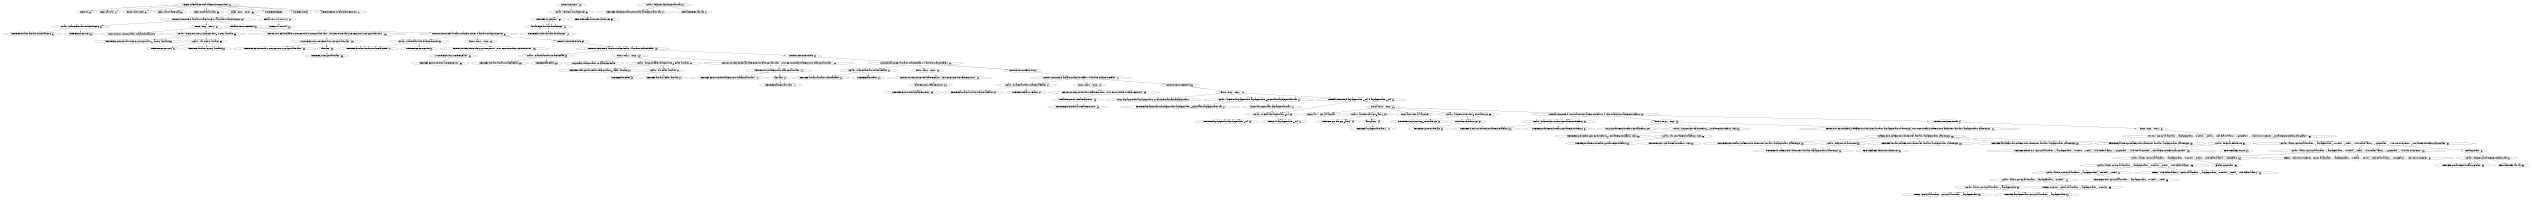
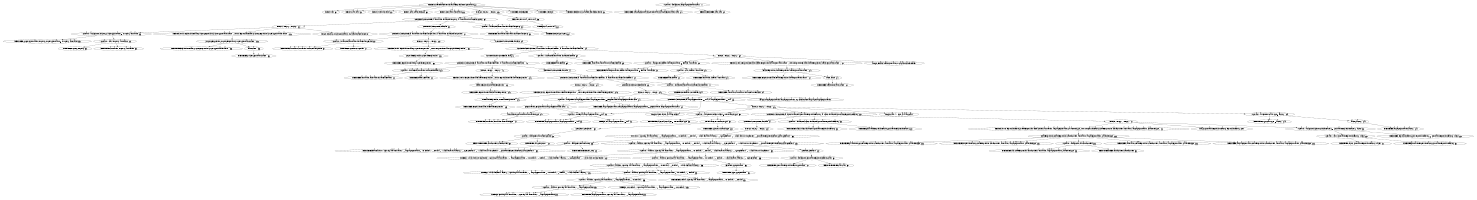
  digraph {
    n1 [label=<(METHOD,createParameterUnmarshalExpressionForAnnotation)<SUB>331</SUB>>]
    n2 [label=<(PARAM,this)<SUB>331</SUB>>]
    n3 [label=<(PARAM,Class clazz)<SUB>331</SUB>>]
    n4 [label=<(PARAM,Method method)<SUB>331</SUB>>]
    n5 [label=<(PARAM,Class parameterType)<SUB>332</SUB>>]
    n6 [label=<(PARAM,Annotation annotation)<SUB>333</SUB>>]
    n7 [label=<(BLOCK,&lt;empty&gt;,&lt;empty&gt;)<SUB>333</SUB>>]
    n8 [label=<(MODIFIER,PROTECTED)>]
    n9 [label=<(MODIFIER,VIRTUAL)>]
    n10 [label=<(METHOD_RETURN,org.apache.camel.Expression)<SUB>331</SUB>>]
    n11 [label=<(CONTROL_STRUCTURE,if (annotation instanceof Property),if (annotation instanceof Property))<SUB>334</SUB>>]
    n12 [label=<(RETURN,return null;,return null;)<SUB>362</SUB>>]
    n13 [label=<(&lt;operator&gt;.instanceOf,annotation instanceof Property)<SUB>334</SUB>>]
    n14 [label=<(BLOCK,&lt;empty&gt;,&lt;empty&gt;)<SUB>334</SUB>>]
    n15 [label=<(CONTROL_STRUCTURE,else,else)<SUB>337</SUB>>]
    n16 [label=<(LITERAL,null,return null;)<SUB>362</SUB>>]
    n17 [label=<(IDENTIFIER,annotation,annotation instanceof Property)<SUB>334</SUB>>]
    n18 [label=<(TYPE_REF,Property,Property)<SUB>334</SUB>>]
    n19 [label=<(LOCAL,Property propertyAnnotation: org.apache.camel.Property)>]
    n20 [label=<(&lt;operator&gt;.assignment,Property propertyAnnotation = (Property) annotation)<SUB>335</SUB>>]
    n21 [label=<(RETURN,return ExpressionBuilder.propertyExpression(propertyAnnotation.name());,return ExpressionBuilder.propertyExpression(propertyAnnotation.name());)<SUB>336</SUB>>]
    n22 [label=<(CONTROL_STRUCTURE,if (annotation instanceof Properties),if (annotation instanceof Properties))<SUB>337</SUB>>]
    n23 [label=<(IDENTIFIER,propertyAnnotation,Property propertyAnnotation = (Property) annotation)<SUB>335</SUB>>]
    n24 [label=<(&lt;operator&gt;.cast,(Property) annotation)<SUB>335</SUB>>]
    n25 [label=<(propertyExpression,propertyExpression(propertyAnnotation.name()))<SUB>336</SUB>>]
    n26 [label=<(TYPE_REF,Property,Property)<SUB>335</SUB>>]
    n27 [label=<(IDENTIFIER,annotation,(Property) annotation)<SUB>335</SUB>>]
    n28 [label=<(IDENTIFIER,ExpressionBuilder,propertyExpression(propertyAnnotation.name()))<SUB>336</SUB>>]
    n29 [label=<(name,name())<SUB>336</SUB>>]
    n30 [label=<(IDENTIFIER,propertyAnnotation,name())<SUB>336</SUB>>]
    n31 [label=<(&lt;operator&gt;.instanceOf,annotation instanceof Properties)<SUB>337</SUB>>]
    n32 [label=<(BLOCK,&lt;empty&gt;,&lt;empty&gt;)<SUB>337</SUB>>]
    n33 [label=<(CONTROL_STRUCTURE,else,else)<SUB>339</SUB>>]
    n34 [label=<(IDENTIFIER,annotation,annotation instanceof Properties)<SUB>337</SUB>>]
    n35 [label=<(TYPE_REF,Properties,Properties)<SUB>337</SUB>>]
    n36 [label=<(RETURN,return ExpressionBuilder.propertiesExpression();,return ExpressionBuilder.propertiesExpression();)<SUB>338</SUB>>]
    n37 [label=<(CONTROL_STRUCTURE,if (annotation instanceof Header),if (annotation instanceof Header))<SUB>339</SUB>>]
    n38 [label=<(propertiesExpression,propertiesExpression())<SUB>338</SUB>>]
    n39 [label=<(IDENTIFIER,ExpressionBuilder,propertiesExpression())<SUB>338</SUB>>]
    n40 [label=<(&lt;operator&gt;.instanceOf,annotation instanceof Header)<SUB>339</SUB>>]
    n41 [label=<(BLOCK,&lt;empty&gt;,&lt;empty&gt;)<SUB>339</SUB>>]
    n42 [label=<(CONTROL_STRUCTURE,else,else)<SUB>342</SUB>>]
    n43 [label=<(IDENTIFIER,annotation,annotation instanceof Header)<SUB>339</SUB>>]
    n44 [label=<(TYPE_REF,Header,Header)<SUB>339</SUB>>]
    n45 [label=<(LOCAL,Header headerAnnotation: org.apache.camel.Header)>]
    n46 [label=<(&lt;operator&gt;.assignment,Header headerAnnotation = (Header) annotation)<SUB>340</SUB>>]
    n47 [label=<(RETURN,return ExpressionBuilder.headerExpression(headerAnnotation.name());,return ExpressionBuilder.headerExpression(headerAnnotation.name());)<SUB>341</SUB>>]
    n48 [label=<(CONTROL_STRUCTURE,if (annotation instanceof Headers),if (annotation instanceof Headers))<SUB>342</SUB>>]
    n49 [label=<(IDENTIFIER,headerAnnotation,Header headerAnnotation = (Header) annotation)<SUB>340</SUB>>]
    n50 [label=<(&lt;operator&gt;.cast,(Header) annotation)<SUB>340</SUB>>]
    n51 [label=<(headerExpression,headerExpression(headerAnnotation.name()))<SUB>341</SUB>>]
    n52 [label=<(TYPE_REF,Header,Header)<SUB>340</SUB>>]
    n53 [label=<(IDENTIFIER,annotation,(Header) annotation)<SUB>340</SUB>>]
    n54 [label=<(IDENTIFIER,ExpressionBuilder,headerExpression(headerAnnotation.name()))<SUB>341</SUB>>]
    n55 [label=<(name,name())<SUB>341</SUB>>]
    n56 [label=<(IDENTIFIER,headerAnnotation,name())<SUB>341</SUB>>]
    n57 [label=<(&lt;operator&gt;.instanceOf,annotation instanceof Headers)<SUB>342</SUB>>]
    n58 [label=<(BLOCK,&lt;empty&gt;,&lt;empty&gt;)<SUB>342</SUB>>]
    n59 [label=<(CONTROL_STRUCTURE,else,else)<SUB>344</SUB>>]
    n60 [label=<(IDENTIFIER,annotation,annotation instanceof Headers)<SUB>342</SUB>>]
    n61 [label=<(TYPE_REF,Headers,Headers)<SUB>342</SUB>>]
    n62 [label=<(RETURN,return ExpressionBuilder.headersExpression();,return ExpressionBuilder.headersExpression();)<SUB>343</SUB>>]
    n63 [label=<(CONTROL_STRUCTURE,if (annotation instanceof OutHeaders),if (annotation instanceof OutHeaders))<SUB>344</SUB>>]
    n64 [label=<(headersExpression,headersExpression())<SUB>343</SUB>>]
    n65 [label=<(IDENTIFIER,ExpressionBuilder,headersExpression())<SUB>343</SUB>>]
    n66 [label=<(&lt;operator&gt;.instanceOf,annotation instanceof OutHeaders)<SUB>344</SUB>>]
    n67 [label=<(BLOCK,&lt;empty&gt;,&lt;empty&gt;)<SUB>344</SUB>>]
    n68 [label=<(CONTROL_STRUCTURE,else,else)<SUB>346</SUB>>]
    n69 [label=<(IDENTIFIER,annotation,annotation instanceof OutHeaders)<SUB>344</SUB>>]
    n70 [label=<(TYPE_REF,OutHeaders,OutHeaders)<SUB>344</SUB>>]
    n71 [label=<(RETURN,return ExpressionBuilder.outHeadersExpression();,return ExpressionBuilder.outHeadersExpression();)<SUB>345</SUB>>]
    n72 [label=<(BLOCK,&lt;empty&gt;,&lt;empty&gt;)<SUB>346</SUB>>]
    n73 [label=<(outHeadersExpression,outHeadersExpression())<SUB>345</SUB>>]
    n74 [label=<(IDENTIFIER,ExpressionBuilder,outHeadersExpression())<SUB>345</SUB>>]
    n75 [label=<(LOCAL,LanguageAnnotation languageAnnotation: org.apache.camel.language.LanguageAnnotation)>]
    n76 [label=<(&lt;operator&gt;.assignment,LanguageAnnotation languageAnnotation = getAnnotation(LanguageAnnotation.class))<SUB>347</SUB>>]
    n77 [label=<(CONTROL_STRUCTURE,if (languageAnnotation != null),if (languageAnnotation != null))<SUB>348</SUB>>]
    n78 [label=<(IDENTIFIER,languageAnnotation,LanguageAnnotation languageAnnotation = getAnnotation(LanguageAnnotation.class))<SUB>347</SUB>>]
    n79 [label=<(getAnnotation,getAnnotation(LanguageAnnotation.class))<SUB>347</SUB>>]
    n80 [label=<(&lt;operator&gt;.notEquals,languageAnnotation != null)<SUB>348</SUB>>]
    n81 [label=<(BLOCK,&lt;empty&gt;,&lt;empty&gt;)<SUB>348</SUB>>]
    n82 [label=<(annotationType,annotation.annotationType())<SUB>347</SUB>>]
    n83 [label=<(IDENTIFIER,annotation,annotation.annotationType())<SUB>347</SUB>>]
    n84 [label=<(&lt;operator&gt;.fieldAccess,LanguageAnnotation.class)<SUB>347</SUB>>]
    n85 [label=<(IDENTIFIER,LanguageAnnotation,getAnnotation(LanguageAnnotation.class))<SUB>347</SUB>>]
    n86 [label=<(FIELD_IDENTIFIER,class,class)<SUB>347</SUB>>]
    n87 [label=<(IDENTIFIER,languageAnnotation,languageAnnotation != null)<SUB>348</SUB>>]
    n88 [label=<(LITERAL,null,languageAnnotation != null)<SUB>348</SUB>>]
    n89 [label=<(LOCAL,Class&lt;?&gt; type: java.lang.Class)>]
    n90 [label=<(&lt;operator&gt;.assignment,Class type = factory())<SUB>349</SUB>>]
    n91 [label=<(LOCAL,Object object: java.lang.Object)>]
    n92 [label=<(&lt;operator&gt;.assignment,Object object = newInstance(type))<SUB>350</SUB>>]
    n93 [label=<(CONTROL_STRUCTURE,if (object instanceof AnnotationExpressionFactory),if (object instanceof AnnotationExpressionFactory))<SUB>351</SUB>>]
    n94 [label=<(IDENTIFIER,type,Class type = factory())<SUB>349</SUB>>]
    n95 [label=<(factory,factory())<SUB>349</SUB>>]
    n96 [label=<(IDENTIFIER,object,Object object = newInstance(type))<SUB>350</SUB>>]
    n97 [label=<(newInstance,newInstance(type))<SUB>350</SUB>>]
    n98 [label=<(&lt;operator&gt;.instanceOf,object instanceof AnnotationExpressionFactory)<SUB>351</SUB>>]
    n99 [label=<(BLOCK,&lt;empty&gt;,&lt;empty&gt;)<SUB>351</SUB>>]
    n100 [label=<(CONTROL_STRUCTURE,else,else)<SUB>354</SUB>>]
    n101 [label=<(IDENTIFIER,languageAnnotation,factory())<SUB>349</SUB>>]
    n102 [label=<(getInjector,getInjector())<SUB>350</SUB>>]
    n103 [label=<(IDENTIFIER,type,newInstance(type))<SUB>350</SUB>>]
    n104 [label=<(&lt;operator&gt;.fieldAccess,this.camelContext)<SUB>350</SUB>>]
    n105 [label=<(IDENTIFIER,this,getInjector())<SUB>350</SUB>>]
    n106 [label=<(FIELD_IDENTIFIER,camelContext,camelContext)<SUB>350</SUB>>]
    n107 [label=<(IDENTIFIER,object,object instanceof AnnotationExpressionFactory)<SUB>351</SUB>>]
    n108 [label=<(TYPE_REF,AnnotationExpressionFactory,AnnotationExpressionFactory)<SUB>351</SUB>>]
    n109 [label=<(LOCAL,AnnotationExpressionFactory expressionFactory: ANY)>]
    n110 [label=<(&lt;operator&gt;.assignment,ANY expressionFactory = (AnnotationExpressionFactory) object)<SUB>352</SUB>>]
    n111 [label=<(RETURN,return expressionFactory.createExpression(camelContext, annotation, languageAnnotation, parameterType);,return expressionFactory.createExpression(camelContext, annotation, languageAnnotation, parameterType);)<SUB>353</SUB>>]
    n112 [label=<(BLOCK,&lt;empty&gt;,&lt;empty&gt;)<SUB>354</SUB>>]
    n113 [label=<(IDENTIFIER,expressionFactory,ANY expressionFactory = (AnnotationExpressionFactory) object)<SUB>352</SUB>>]
    n114 [label=<(&lt;operator&gt;.cast,(AnnotationExpressionFactory) object)<SUB>352</SUB>>]
    n115 [label=<(createExpression,createExpression(camelContext, annotation, languageAnnotation, parameterType))<SUB>353</SUB>>]
    n116 [label=<(TYPE_REF,AnnotationExpressionFactory,AnnotationExpressionFactory)<SUB>352</SUB>>]
    n117 [label=<(IDENTIFIER,object,(AnnotationExpressionFactory) object)<SUB>352</SUB>>]
    n118 [label=<(IDENTIFIER,expressionFactory,createExpression(camelContext, annotation, languageAnnotation, parameterType))<SUB>353</SUB>>]
    n119 [label=<(&lt;operator&gt;.fieldAccess,this.camelContext)<SUB>353</SUB>>]
    n120 [label=<(IDENTIFIER,annotation,createExpression(camelContext, annotation, languageAnnotation, parameterType))<SUB>353</SUB>>]
    n121 [label=<(IDENTIFIER,languageAnnotation,createExpression(camelContext, annotation, languageAnnotation, parameterType))<SUB>353</SUB>>]
    n122 [label=<(IDENTIFIER,parameterType,createExpression(camelContext, annotation, languageAnnotation, parameterType))<SUB>353</SUB>>]
    n123 [label=<(IDENTIFIER,this,createExpression(camelContext, annotation, languageAnnotation, parameterType))<SUB>353</SUB>>]
    n124 [label=<(FIELD_IDENTIFIER,camelContext,camelContext)<SUB>353</SUB>>]
    n125 [label=<(error,error(&quot;Ignoring bad annotation: &quot; + languageAnnotation + &quot;on method: &quot; + method + &quot; which declares a factory: &quot; + type.getName() + &quot; which does not implement &quot; + AnnotationExpressionFactory.class.getName()))<SUB>355</SUB>>]
    n126 [label=<(&lt;operator&gt;.fieldAccess,BeanInfo.LOG)<SUB>355</SUB>>]
    n127 [label=<(&lt;operator&gt;.addition,&quot;Ignoring bad annotation: &quot; + languageAnnotation + &quot;on method: &quot; + method + &quot; which declares a factory: &quot; + type.getName() + &quot; which does not implement &quot; + AnnotationExpressionFactory.class.getName())<SUB>355</SUB>>]
    n128 [label=<(IDENTIFIER,BeanInfo,error(&quot;Ignoring bad annotation: &quot; + languageAnnotation + &quot;on method: &quot; + method + &quot; which declares a factory: &quot; + type.getName() + &quot; which does not implement &quot; + AnnotationExpressionFactory.class.getName()))<SUB>355</SUB>>]
    n129 [label=<(FIELD_IDENTIFIER,LOG,LOG)<SUB>345</SUB>>]
    n130 [label=<(&lt;operator&gt;.addition,&quot;Ignoring bad annotation: &quot; + languageAnnotation + &quot;on method: &quot; + method + &quot; which declares a factory: &quot; + type.getName() + &quot; which does not implement &quot;)<SUB>355</SUB>>]
    n131 [label=<(getName,getName())<SUB>357</SUB>>]
    n132 [label=<(&lt;operator&gt;.addition,&quot;Ignoring bad annotation: &quot; + languageAnnotation + &quot;on method: &quot; + method + &quot; which declares a factory: &quot; + type.getName())<SUB>355</SUB>>]
    n133 [label=<(LITERAL,&quot; which does not implement &quot;,&quot;Ignoring bad annotation: &quot; + languageAnnotation + &quot;on method: &quot; + method + &quot; which declares a factory: &quot; + type.getName() + &quot; which does not implement &quot;)<SUB>357</SUB>>]
    n134 [label=<(&lt;operator&gt;.fieldAccess,AnnotationExpressionFactory.class)<SUB>357</SUB>>]
    n135 [label=<(&lt;operator&gt;.addition,&quot;Ignoring bad annotation: &quot; + languageAnnotation + &quot;on method: &quot; + method + &quot; which declares a factory: &quot;)<SUB>355</SUB>>]
    n136 [label=<(getName,type.getName())<SUB>356</SUB>>]
    n137 [label=<(&lt;operator&gt;.addition,&quot;Ignoring bad annotation: &quot; + languageAnnotation + &quot;on method: &quot; + method)<SUB>355</SUB>>]
    n138 [label=<(LITERAL,&quot; which declares a factory: &quot;,&quot;Ignoring bad annotation: &quot; + languageAnnotation + &quot;on method: &quot; + method + &quot; which declares a factory: &quot;)<SUB>356</SUB>>]
+   n139 [label=<(IDENTIFIER,type,type.getName())<SUB>356</SUB>>]
    n140 [label=<(&lt;operator&gt;.addition,&quot;Ignoring bad annotation: &quot; + languageAnnotation + &quot;on method: &quot;)<SUB>355</SUB>>]
    n141 [label=<(IDENTIFIER,method,&quot;Ignoring bad annotation: &quot; + languageAnnotation + &quot;on method: &quot; + method)<SUB>355</SUB>>]
    n142 [label=<(&lt;operator&gt;.addition,&quot;Ignoring bad annotation: &quot; + languageAnnotation)<SUB>355</SUB>>]
    n143 [label=<(LITERAL,&quot;on method: &quot;,&quot;Ignoring bad annotation: &quot; + languageAnnotation + &quot;on method: &quot;)<SUB>355</SUB>>]
    n144 [label=<(LITERAL,&quot;Ignoring bad annotation: &quot;,&quot;Ignoring bad annotation: &quot; + languageAnnotation)<SUB>355</SUB>>]
    n145 [label=<(IDENTIFIER,languageAnnotation,&quot;Ignoring bad annotation: &quot; + languageAnnotation)<SUB>355</SUB>>]
    n146 [label=<(IDENTIFIER,AnnotationExpressionFactory,getName())<SUB>357</SUB>>]
    n147 [label=<(FIELD_IDENTIFIER,class,class)<SUB>357</SUB>>]
    n1 -> n2
    n1 -> n3
    n1 -> n4
    n1 -> n5
    n1 -> n6
    n1 -> n7
    n1 -> n8
    n1 -> n9
    n1 -> n10
    n7 -> n11
    n7 -> n12
    n11 -> n13
    n11 -> n14
    n11 -> n15
    n12 -> n16
    n13 -> n17
    n13 -> n18
    n14 -> n19
    n14 -> n20
    n14 -> n21
    n15 -> n22
    n20 -> n23
    n20 -> n24
    n21 -> n25
    n22 -> n31
    n22 -> n32
    n22 -> n33
    n24 -> n26
    n24 -> n27
    n25 -> n28
    n25 -> n29
    n29 -> n30
    n31 -> n34
    n31 -> n35
    n32 -> n36
    n33 -> n37
    n36 -> n38
    n37 -> n40
    n37 -> n41
    n37 -> n42
    n38 -> n39
    n40 -> n43
    n40 -> n44
    n41 -> n45
    n41 -> n46
    n41 -> n47
    n42 -> n48
    n46 -> n49
    n46 -> n50
    n47 -> n51
    n48 -> n57
    n48 -> n58
    n48 -> n59
    n50 -> n52
    n50 -> n53
    n51 -> n54
    n51 -> n55
    n55 -> n56
    n57 -> n60
    n57 -> n61
    n58 -> n62
    n59 -> n63
    n62 -> n64
    n63 -> n66
    n63 -> n67
    n63 -> n68
    n64 -> n65
    n66 -> n69
    n66 -> n70
    n67 -> n71
    n68 -> n72
    n71 -> n73
    n72 -> n75
    n72 -> n76
    n72 -> n77
    n73 -> n74
    n76 -> n78
    n76 -> n79
    n77 -> n80
    n77 -> n81
    n79 -> n80
-   n105 -> n82
+   n79 -> n82
    n80 -> n87
    n80 -> n88
    n81 -> n89
    n81 -> n90
    n81 -> n91
    n81 -> n92
    n81 -> n93
    n82 -> n83
    n84 -> n85
    n84 -> n86
    n90 -> n94
    n90 -> n95
    n92 -> n96
    n92 -> n97
    n93 -> n98
    n93 -> n99
    n93 -> n100
    n95 -> n101
+   n97 -> n102
    n97 -> n103
    n98 -> n107
    n98 -> n108
    n99 -> n109
    n99 -> n110
    n99 -> n111
    n100 -> n112
    n102 -> n104
    n104 -> n105
    n104 -> n106
    n110 -> n113
    n110 -> n114
    n111 -> n115
    n112 -> n125
    n114 -> n116
    n114 -> n117
    n115 -> n118
    n115 -> n119
    n115 -> n120
    n115 -> n121
    n115 -> n122
    n119 -> n123
    n119 -> n124
    n125 -> n126
    n125 -> n127
    n126 -> n128
    n126 -> n129
    n127 -> n130
    n127 -> n131
    n130 -> n132
    n130 -> n133
    n131 -> n134
    n132 -> n135
    n132 -> n136
    n134 -> n146
    n134 -> n147
    n135 -> n137
    n135 -> n138
+   n136 -> n139
    n137 -> n140
    n137 -> n141
    n140 -> n142
    n140 -> n143
    n142 -> n144
    n142 -> n145
  }
